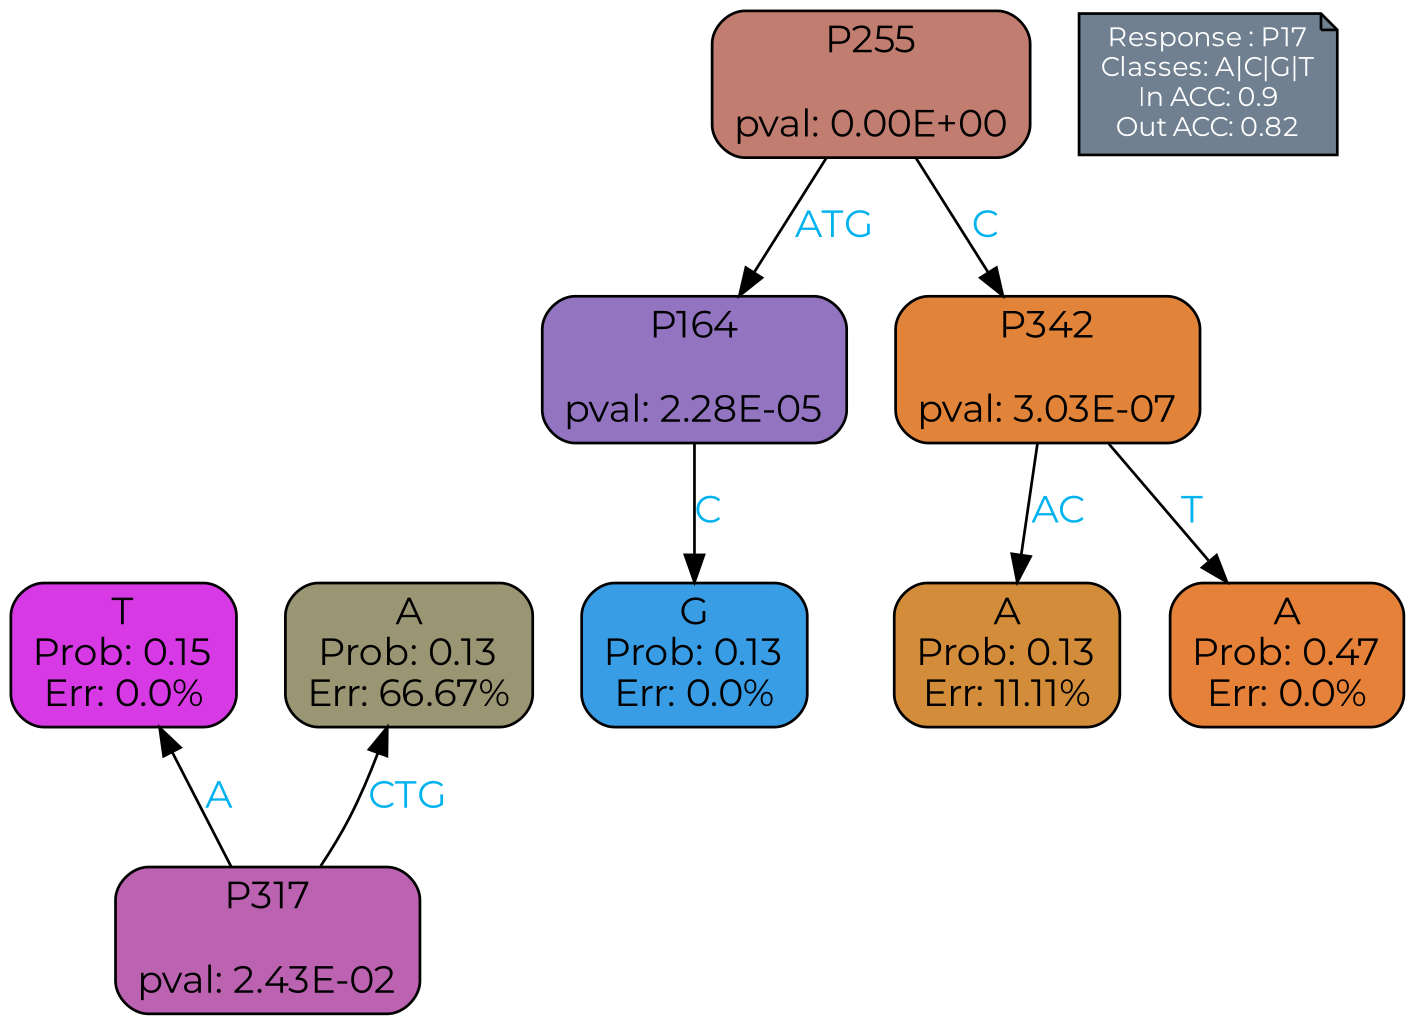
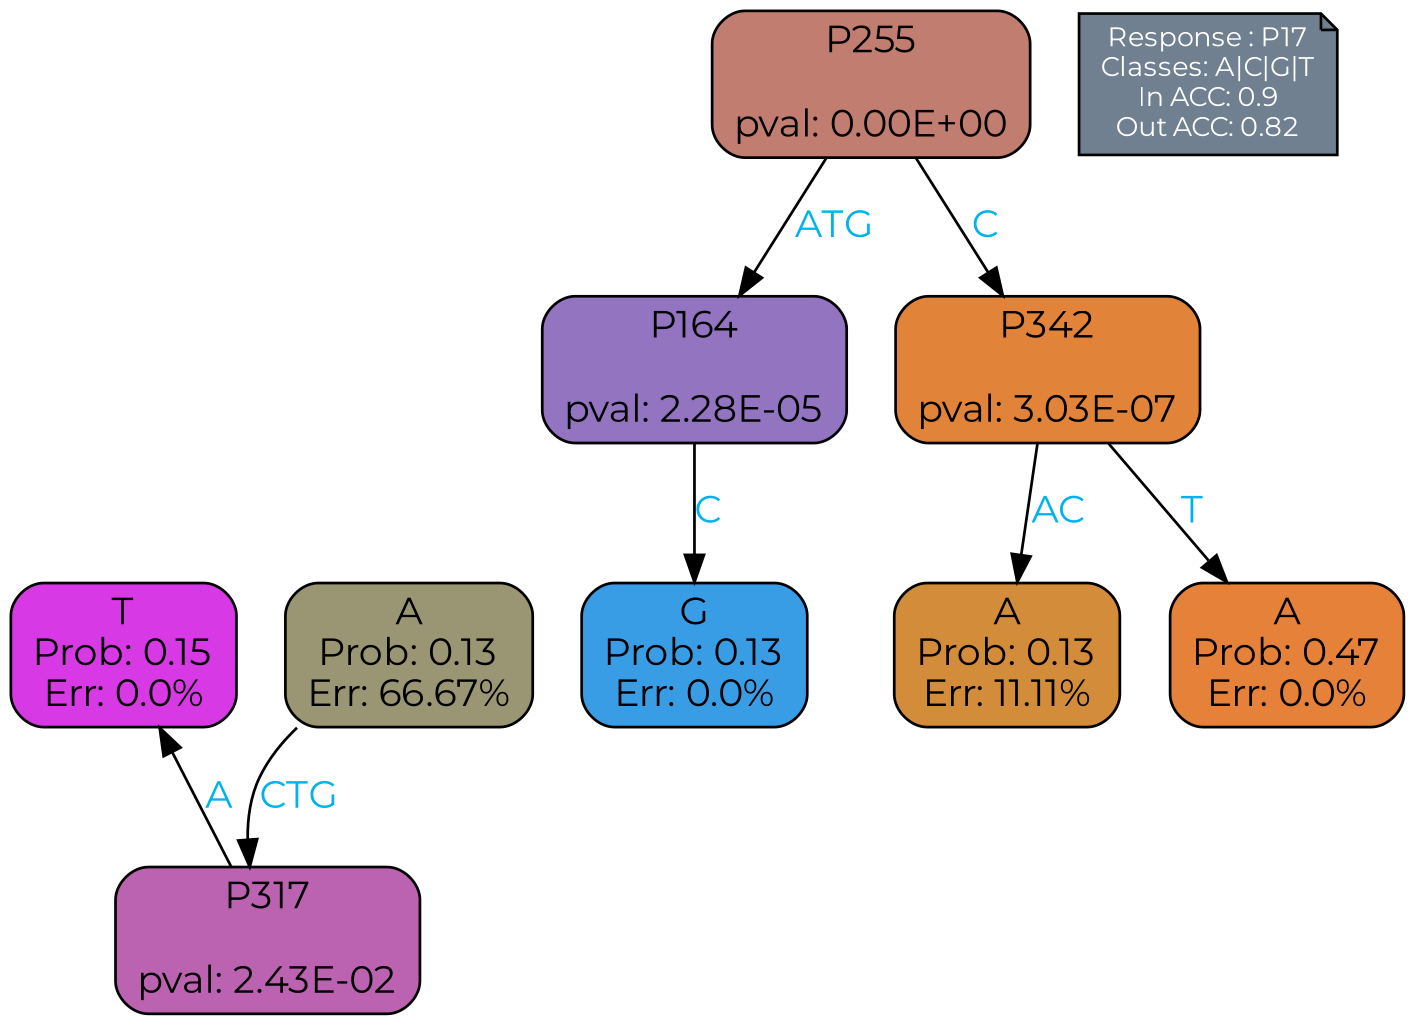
  digraph {
    fontname=Montserrat
    ranksep=equally
    splines=polylines
    node [color=black fontname=Montserrat shape=box style="filled, rounded"]
    edge [fontcolor=deepskyblue2 fontname=Montserrat]
    n1 [fillcolor="#d739e5" label="T\nProb: 0.15\nErr: 0.0%"]
    n2 [fillcolor="#9a9572" label="A\nProb: 0.13\nErr: 66.67%"]
    n3 [fillcolor="#399de5" label="G\nProb: 0.13\nErr: 0.0%"]
    n4 [fillcolor="#d38c39" label="A\nProb: 0.13\nErr: 11.11%"]
    n5 [fillcolor="#e58139" label="A\nProb: 0.47\nErr: 0.0%"]
    n6 [align=left fillcolor=slategray fontcolor=white fontsize=10 label="Response : P17\nClasses: A|C|G|T\nIn ACC: 0.9\nOut ACC: 0.82\n" shape=note style=filled]
    n7 [fillcolor="#c17d6f" label="P255\n\npval: 0.00E+00"]
    n8 [fillcolor="#9374c1" label="P164\n\npval: 2.28E-05"]
    n9 [fillcolor="#e18338" label="P342\n\npval: 3.03E-07"]
    n10 [fillcolor="#bb62b1" label="P317\n\npval: 2.43E-02"]
    subgraph sub_1 {
      rank=same
      n1
      n2
      n3
      n4
      n5
    }
    subgraph sub_2 {
      rank=same
      n6
      n7
    }
    n7 -> n8 [label=ATG]
    n7 -> n9 [label=C]
    n8 -> n3 [label=C]
    n9 -> n4 [label=AC]
    n9 -> n5 [label=T]
    n10 -> n1 [label=A]
-   n10 -> n2 [label=CTG]
+   n2 -> n10 [label=CTG]
  }
